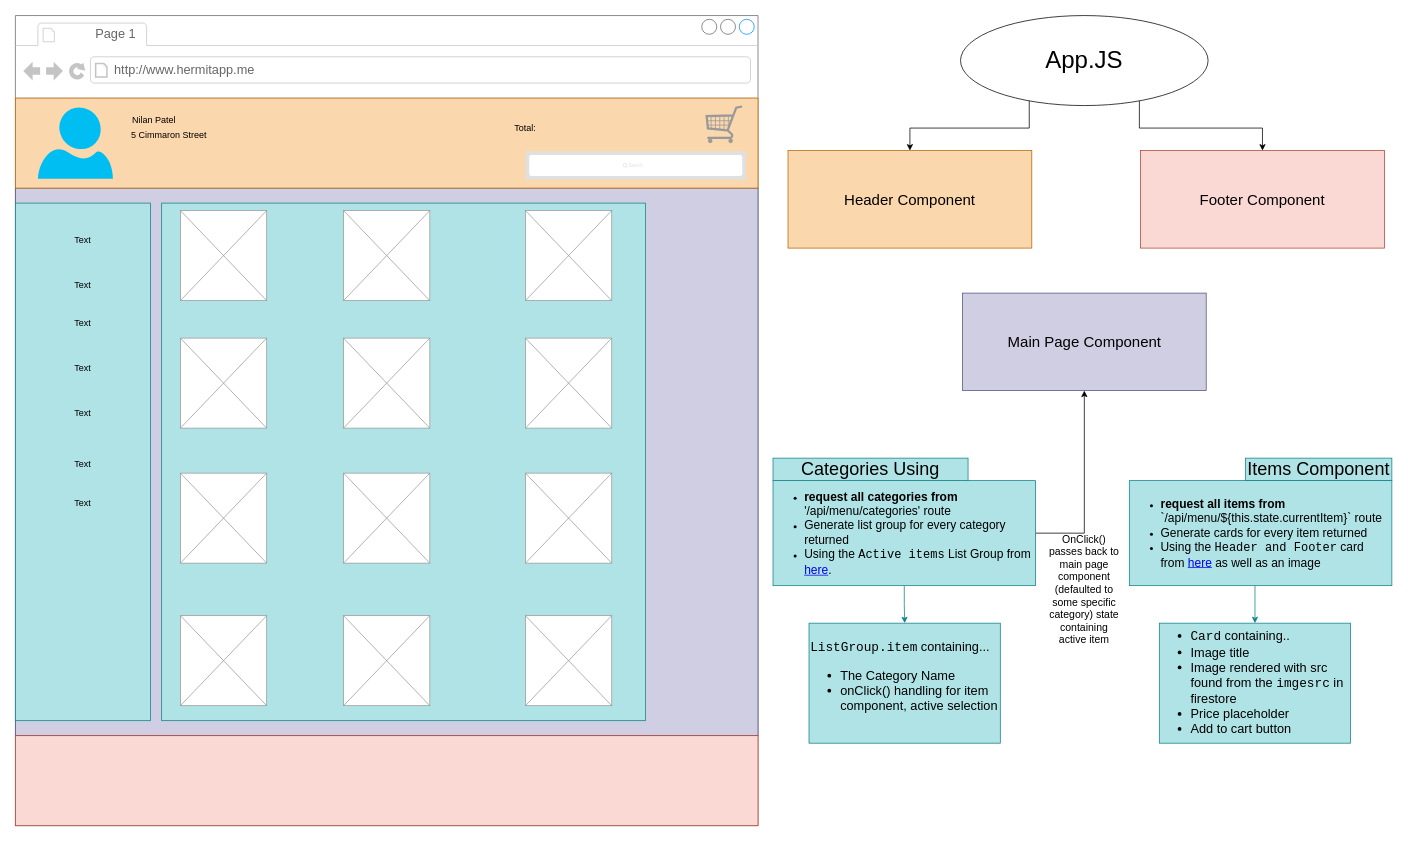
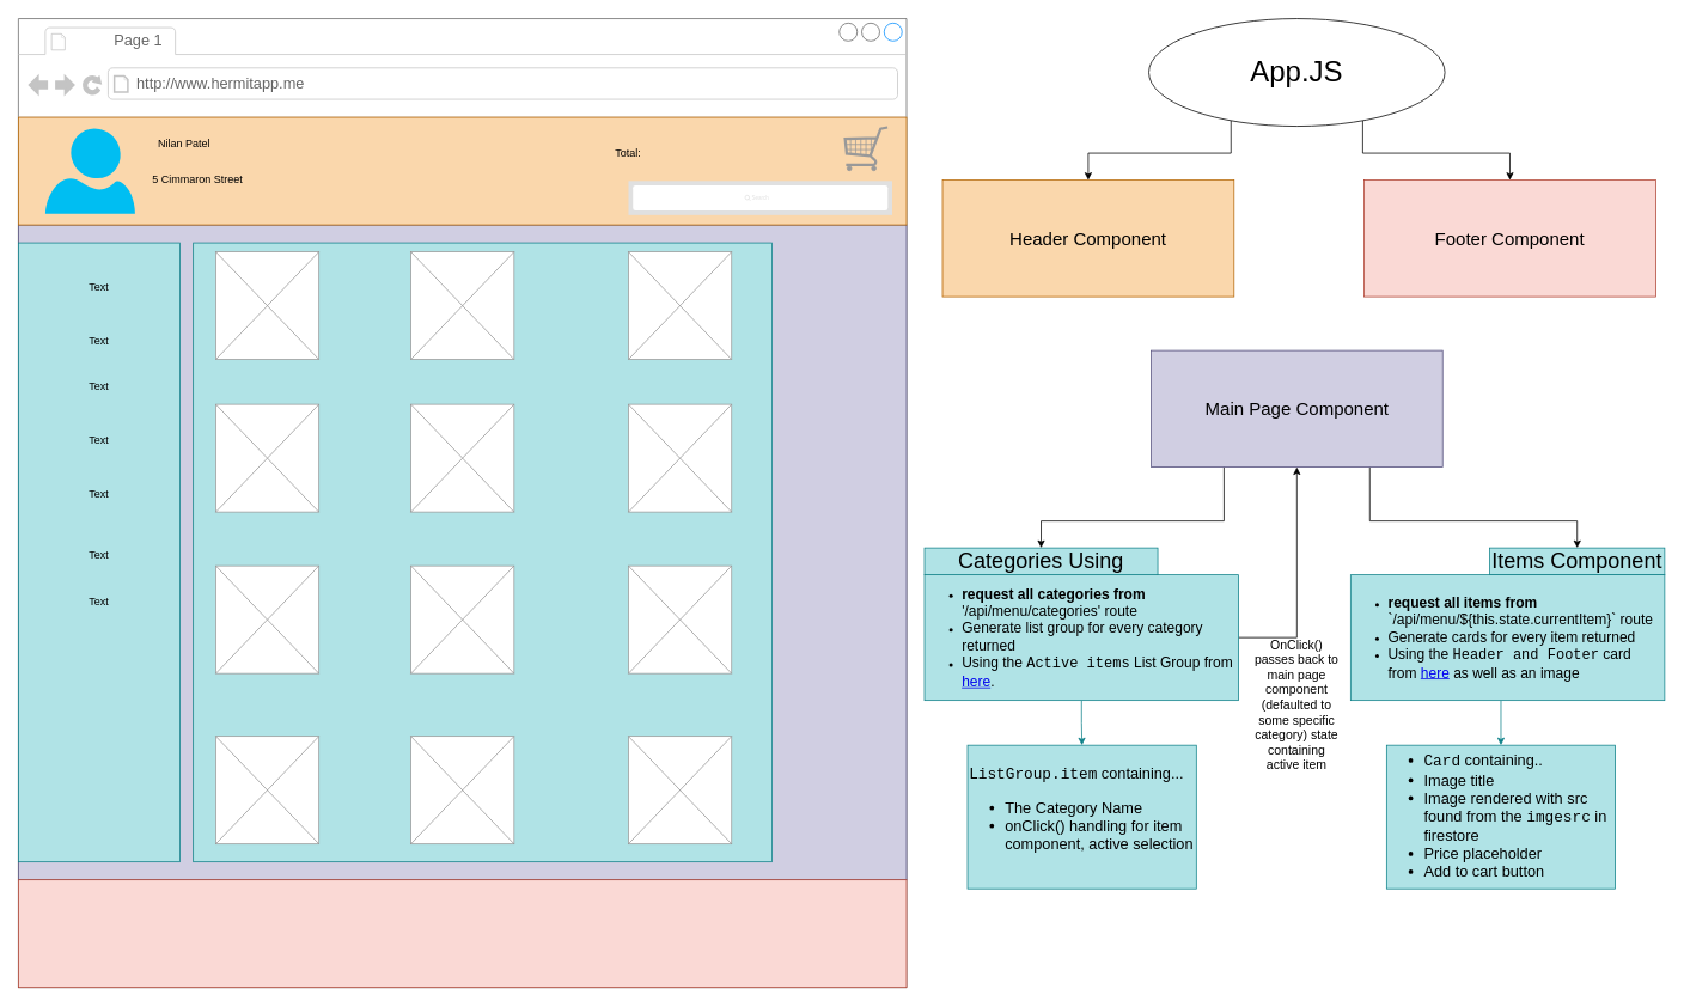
  <mxCell id="0" />
  <mxCell id="1" parent="0" />
  <mxCell id="2" value="" style="strokeWidth=1;shadow=0;dashed=0;align=center;html=1;shape=mxgraph.mockup.containers.browserWindow;rSize=0;strokeColor=#666666;strokeColor2=#008cff;strokeColor3=#c4c4c4;mainText=,;recursiveResize=0;" parent="1" vertex="1"><mxGeometry x="20" y="20" width="990" height="1080" as="geometry" /></mxCell>
  <mxCell id="3" value="" style="rounded=0;whiteSpace=wrap;html=1;align=left;fillColor=#d0cee2;strokeColor=#56517e;" parent="2" vertex="1"><mxGeometry y="230" width="990" height="730" as="geometry" /></mxCell>
  <mxCell id="4" value="Page 1" style="strokeWidth=1;shadow=0;dashed=0;align=center;html=1;shape=mxgraph.mockup.containers.anchor;fontSize=17;fontColor=#666666;align=left;" parent="2" vertex="1"><mxGeometry x="105" y="12" width="110" height="26" as="geometry" /></mxCell>
  <mxCell id="5" value="http://www.hermitapp.me" style="strokeWidth=1;shadow=0;dashed=0;align=center;html=1;shape=mxgraph.mockup.containers.anchor;rSize=0;fontSize=17;fontColor=#666666;align=left;" parent="2" vertex="1"><mxGeometry x="130" y="60" width="250" height="26" as="geometry" /></mxCell>
  <mxCell id="6" value="" style="rounded=0;whiteSpace=wrap;html=1;fillColor=#fad7ac;strokeColor=#b46504;" parent="2" vertex="1"><mxGeometry y="110" width="990" height="120" as="geometry" /></mxCell>
  <mxCell id="7" value="" style="verticalLabelPosition=bottom;html=1;verticalAlign=top;align=center;strokeColor=none;fillColor=#00BEF2;shape=mxgraph.azure.user;" parent="2" vertex="1"><mxGeometry x="30" y="122.5" width="100" height="95" as="geometry" /></mxCell>
  <mxCell id="8" value="Nilan Patel" style="text;html=1;strokeColor=none;fillColor=none;align=center;verticalAlign=middle;whiteSpace=wrap;rounded=0;" parent="2" vertex="1"><mxGeometry x="150" y="130" width="70" height="20" as="geometry" /></mxCell>
- <mxCell id="9" value="5 Cimmaron Street" style="text;html=1;strokeColor=none;fillColor=none;align=center;verticalAlign=middle;whiteSpace=wrap;rounded=0;" parent="2" vertex="1"><mxGeometry x="150" y="150" width="110" height="20" as="geometry" /></mxCell>
+ <mxCell id="9" value="5 Cimmaron Street" style="text;html=1;strokeColor=none;fillColor=none;align=center;verticalAlign=middle;whiteSpace=wrap;rounded=0;" parent="2" vertex="1"><mxGeometry x="145" y="170" width="110" height="20" as="geometry" /></mxCell>
  <mxCell id="10" value="" style="shape=rect;fillColor=#e0e0e0;strokeColor=none;" parent="2" vertex="1"><mxGeometry x="680" y="181" width="294" height="38" as="geometry" /></mxCell>
  <mxCell id="11" value="" style="html=1;strokeWidth=1;shadow=0;dashed=0;shape=mxgraph.ios7ui.marginRect;rx=3;ry=3;rectMargin=5;strokeColor=none;" parent="10" vertex="1"><mxGeometry width="294" height="38" as="geometry" /></mxCell>
  <mxCell id="12" value="Search" style="shape=mxgraph.ios7.icons.looking_glass;strokeColor=#e0e0e0;fillColor=none;fontColor=#e0e0e0;labelPosition=right;verticalLabelPosition=middle;align=left;verticalAlign=middle;fontSize=6;fontStyle=0;spacingTop=2;" parent="10" vertex="1"><mxGeometry x="0.5" y="0.5" width="6" height="6" relative="1" as="geometry"><mxPoint x="-17" y="-3" as="offset" /></mxGeometry></mxCell>
  <mxCell id="13" value="" style="verticalLabelPosition=bottom;shadow=0;dashed=0;align=center;html=1;verticalAlign=top;strokeWidth=1;shape=mxgraph.mockup.misc.shoppingCart;strokeColor=#999999;" parent="2" vertex="1"><mxGeometry x="920" y="120" width="50" height="50" as="geometry" /></mxCell>
  <mxCell id="14" value="" style="rounded=0;whiteSpace=wrap;html=1;fillColor=#fad9d5;strokeColor=#ae4132;" parent="2" vertex="1"><mxGeometry y="960" width="990" height="120" as="geometry" /></mxCell>
  <mxCell id="15" value="Total: " style="text;html=1;strokeColor=none;fillColor=none;align=center;verticalAlign=middle;whiteSpace=wrap;rounded=0;" parent="2" vertex="1"><mxGeometry x="660" y="140" width="40" height="20" as="geometry" /></mxCell>
  <mxCell id="16" value="" style="rounded=0;whiteSpace=wrap;html=1;fillColor=#b0e3e6;strokeColor=#0e8088;" parent="2" vertex="1"><mxGeometry y="250" width="180" height="690" as="geometry" /></mxCell>
  <mxCell id="17" value="" style="rounded=0;whiteSpace=wrap;html=1;fillColor=#b0e3e6;strokeColor=#0e8088;" parent="2" vertex="1"><mxGeometry x="195" y="250" width="645" height="690" as="geometry" /></mxCell>
  <mxCell id="18" value="Text" style="text;html=1;strokeColor=none;fillColor=none;align=center;verticalAlign=middle;whiteSpace=wrap;rounded=0;" parent="2" vertex="1"><mxGeometry y="280" width="180" height="40" as="geometry" /></mxCell>
  <mxCell id="19" value="Text" style="text;html=1;strokeColor=none;fillColor=none;align=center;verticalAlign=middle;whiteSpace=wrap;rounded=0;" parent="2" vertex="1"><mxGeometry y="340" width="180" height="40" as="geometry" /></mxCell>
  <mxCell id="20" value="Text" style="text;html=1;strokeColor=none;fillColor=none;align=center;verticalAlign=middle;whiteSpace=wrap;rounded=0;" parent="2" vertex="1"><mxGeometry y="390" width="180" height="40" as="geometry" /></mxCell>
  <mxCell id="21" value="Text" style="text;html=1;strokeColor=none;fillColor=none;align=center;verticalAlign=middle;whiteSpace=wrap;rounded=0;" parent="2" vertex="1"><mxGeometry y="450" width="180" height="40" as="geometry" /></mxCell>
  <mxCell id="22" value="Text" style="text;html=1;strokeColor=none;fillColor=none;align=center;verticalAlign=middle;whiteSpace=wrap;rounded=0;" parent="2" vertex="1"><mxGeometry y="510" width="180" height="40" as="geometry" /></mxCell>
  <mxCell id="23" value="Text" style="text;html=1;strokeColor=none;fillColor=none;align=center;verticalAlign=middle;whiteSpace=wrap;rounded=0;" parent="2" vertex="1"><mxGeometry y="575" width="180" height="45" as="geometry" /></mxCell>
  <mxCell id="24" value="Text" style="text;html=1;strokeColor=none;fillColor=none;align=center;verticalAlign=middle;whiteSpace=wrap;rounded=0;" parent="2" vertex="1"><mxGeometry y="630" width="180" height="40" as="geometry" /></mxCell>
  <mxCell id="25" value="" style="verticalLabelPosition=bottom;shadow=0;dashed=0;align=center;html=1;verticalAlign=top;strokeWidth=1;shape=mxgraph.mockup.graphics.simpleIcon;strokeColor=#999999;fillColor=#ffffff;" parent="2" vertex="1"><mxGeometry x="220" y="800" width="115" height="120" as="geometry" /></mxCell>
  <mxCell id="26" value="" style="verticalLabelPosition=bottom;shadow=0;dashed=0;align=center;html=1;verticalAlign=top;strokeWidth=1;shape=mxgraph.mockup.graphics.simpleIcon;strokeColor=#999999;fillColor=#ffffff;" parent="2" vertex="1"><mxGeometry x="437.5" y="800" width="115" height="120" as="geometry" /></mxCell>
  <mxCell id="27" value="" style="verticalLabelPosition=bottom;shadow=0;dashed=0;align=center;html=1;verticalAlign=top;strokeWidth=1;shape=mxgraph.mockup.graphics.simpleIcon;strokeColor=#999999;fillColor=#ffffff;" parent="2" vertex="1"><mxGeometry x="680" y="800" width="115" height="120" as="geometry" /></mxCell>
  <mxCell id="28" value="" style="verticalLabelPosition=bottom;shadow=0;dashed=0;align=center;html=1;verticalAlign=top;strokeWidth=1;shape=mxgraph.mockup.graphics.simpleIcon;strokeColor=#999999;fillColor=#ffffff;" parent="2" vertex="1"><mxGeometry x="220" y="610" width="115" height="120" as="geometry" /></mxCell>
  <mxCell id="29" value="" style="verticalLabelPosition=bottom;shadow=0;dashed=0;align=center;html=1;verticalAlign=top;strokeWidth=1;shape=mxgraph.mockup.graphics.simpleIcon;strokeColor=#999999;fillColor=#ffffff;" parent="2" vertex="1"><mxGeometry x="437.5" y="610" width="115" height="120" as="geometry" /></mxCell>
  <mxCell id="30" value="" style="verticalLabelPosition=bottom;shadow=0;dashed=0;align=center;html=1;verticalAlign=top;strokeWidth=1;shape=mxgraph.mockup.graphics.simpleIcon;strokeColor=#999999;fillColor=#ffffff;" parent="2" vertex="1"><mxGeometry x="680" y="610" width="115" height="120" as="geometry" /></mxCell>
  <mxCell id="31" value="" style="verticalLabelPosition=bottom;shadow=0;dashed=0;align=center;html=1;verticalAlign=top;strokeWidth=1;shape=mxgraph.mockup.graphics.simpleIcon;strokeColor=#999999;fillColor=#ffffff;" parent="2" vertex="1"><mxGeometry x="220" y="430" width="115" height="120" as="geometry" /></mxCell>
  <mxCell id="32" value="" style="verticalLabelPosition=bottom;shadow=0;dashed=0;align=center;html=1;verticalAlign=top;strokeWidth=1;shape=mxgraph.mockup.graphics.simpleIcon;strokeColor=#999999;fillColor=#ffffff;" parent="2" vertex="1"><mxGeometry x="437.5" y="430" width="115" height="120" as="geometry" /></mxCell>
  <mxCell id="33" value="" style="verticalLabelPosition=bottom;shadow=0;dashed=0;align=center;html=1;verticalAlign=top;strokeWidth=1;shape=mxgraph.mockup.graphics.simpleIcon;strokeColor=#999999;fillColor=#ffffff;" parent="2" vertex="1"><mxGeometry x="680" y="430" width="115" height="120" as="geometry" /></mxCell>
  <mxCell id="34" value="" style="verticalLabelPosition=bottom;shadow=0;dashed=0;align=center;html=1;verticalAlign=top;strokeWidth=1;shape=mxgraph.mockup.graphics.simpleIcon;strokeColor=#999999;fillColor=#ffffff;" parent="2" vertex="1"><mxGeometry x="220" y="260" width="115" height="120" as="geometry" /></mxCell>
  <mxCell id="35" value="" style="verticalLabelPosition=bottom;shadow=0;dashed=0;align=center;html=1;verticalAlign=top;strokeWidth=1;shape=mxgraph.mockup.graphics.simpleIcon;strokeColor=#999999;fillColor=#ffffff;" parent="2" vertex="1"><mxGeometry x="437.5" y="260" width="115" height="120" as="geometry" /></mxCell>
  <mxCell id="36" value="" style="verticalLabelPosition=bottom;shadow=0;dashed=0;align=center;html=1;verticalAlign=top;strokeWidth=1;shape=mxgraph.mockup.graphics.simpleIcon;strokeColor=#999999;fillColor=#ffffff;" parent="2" vertex="1"><mxGeometry x="680" y="260" width="115" height="120" as="geometry" /></mxCell>
  <mxCell id="37" style="edgeStyle=orthogonalEdgeStyle;rounded=0;orthogonalLoop=1;jettySize=auto;html=1;exitX=0.5;exitY=1;exitDx=0;exitDy=0;entryX=0.5;entryY=0;entryDx=0;entryDy=0;fillColor=#b0e3e6;strokeColor=#0e8088;" parent="1" source="39" target="40" edge="1"><mxGeometry relative="1" as="geometry" /></mxCell>
  <mxCell id="38" style="edgeStyle=orthogonalEdgeStyle;rounded=0;orthogonalLoop=1;jettySize=auto;html=1;exitX=1;exitY=0.5;exitDx=0;exitDy=0;entryX=0.5;entryY=1;entryDx=0;entryDy=0;" parent="1" source="39" target="46" edge="1"><mxGeometry relative="1" as="geometry" /></mxCell>
  <mxCell id="39" value="&lt;ul&gt;&lt;li&gt;&lt;font style=&quot;font-size: 16px&quot;&gt;&lt;b&gt;request all categories from&lt;/b&gt; '/api/menu/categories' route&lt;/font&gt;&lt;/li&gt;&lt;li&gt;&lt;font style=&quot;font-size: 16px&quot;&gt;Generate list group for every category returned&lt;br&gt;&lt;/font&gt;&lt;/li&gt;&lt;li&gt;&lt;font style=&quot;font-size: 16px&quot;&gt;Using the &lt;font face=&quot;Courier New&quot;&gt;Active items&lt;/font&gt; List Group from &lt;a href=&quot;https://react-bootstrap.github.io/components/list-group/#active-items&quot;&gt;here&lt;/a&gt;.&lt;br&gt;&lt;/font&gt;&lt;/li&gt;&lt;/ul&gt;" style="text;html=1;align=left;verticalAlign=middle;whiteSpace=wrap;rounded=0;spacingRight=1;fillColor=#b0e3e6;strokeColor=#0e8088;" parent="1" vertex="1"><mxGeometry x="1030" y="640" width="350" height="140" as="geometry" /></mxCell>
  <mxCell id="40" value="&lt;font style=&quot;font-size: 17px&quot; face=&quot;Courier New&quot;&gt;ListGroup.item&lt;/font&gt;&lt;font style=&quot;font-size: 17px&quot;&gt; containing...&lt;/font&gt;&lt;ul style=&quot;font-size: 17px&quot;&gt;&lt;li&gt;&lt;font style=&quot;font-size: 17px&quot;&gt;The Category Name&lt;/font&gt;&lt;/li&gt;&lt;li&gt;&lt;div&gt;&lt;font style=&quot;font-size: 17px&quot;&gt;onClick() handling for item component, active selection&lt;br&gt;&lt;/font&gt;&lt;/div&gt;&lt;/li&gt;&lt;/ul&gt;" style="rounded=0;whiteSpace=wrap;html=1;align=left;fillColor=#b0e3e6;strokeColor=#0e8088;" parent="1" vertex="1"><mxGeometry x="1078" y="830" width="255" height="160" as="geometry" /></mxCell>
  <mxCell id="41" value="&lt;font style=&quot;font-size: 24px&quot;&gt;Categories Using&lt;/font&gt;" style="text;html=1;align=center;verticalAlign=middle;whiteSpace=wrap;rounded=0;fillColor=#b0e3e6;strokeColor=#0e8088;" parent="1" vertex="1"><mxGeometry x="1030" y="610" width="260" height="30" as="geometry" /></mxCell>
  <mxCell id="42" style="edgeStyle=orthogonalEdgeStyle;rounded=0;orthogonalLoop=1;jettySize=auto;html=1;exitX=0.5;exitY=1;exitDx=0;exitDy=0;entryX=0.5;entryY=0;entryDx=0;entryDy=0;fillColor=#b0e3e6;strokeColor=#0e8088;" parent="1" edge="1"><mxGeometry relative="1" as="geometry"><mxPoint x="1672.5" y="780" as="sourcePoint" /><mxPoint x="1672.5" y="830" as="targetPoint" /></mxGeometry></mxCell>
  <mxCell id="43" value="&lt;div&gt;&lt;font style=&quot;font-size: 24px&quot;&gt;Items Component&lt;/font&gt;&lt;/div&gt;" style="text;html=1;align=center;verticalAlign=middle;whiteSpace=wrap;rounded=0;fillColor=#b0e3e6;strokeColor=#0e8088;" parent="1" vertex="1"><mxGeometry x="1660" y="610" width="195" height="30" as="geometry" /></mxCell>
+ <mxCell id="44" style="edgeStyle=orthogonalEdgeStyle;rounded=0;orthogonalLoop=1;jettySize=auto;html=1;exitX=0.25;exitY=1;exitDx=0;exitDy=0;entryX=0.5;entryY=0;entryDx=0;entryDy=0;" parent="1" source="46" target="41" edge="1"><mxGeometry relative="1" as="geometry"><Array as="points"><mxPoint x="1364" y="580" /><mxPoint x="1160" y="580" /></Array></mxGeometry></mxCell>
+ <mxCell id="45" style="edgeStyle=orthogonalEdgeStyle;rounded=0;orthogonalLoop=1;jettySize=auto;html=1;exitX=0.75;exitY=1;exitDx=0;exitDy=0;entryX=0.5;entryY=0;entryDx=0;entryDy=0;" parent="1" source="46" target="43" edge="1"><mxGeometry relative="1" as="geometry"><Array as="points"><mxPoint x="1526" y="580" /><mxPoint x="1758" y="580" /></Array></mxGeometry></mxCell>
  <mxCell id="46" value="&lt;div style=&quot;font-size: 20px&quot;&gt;&lt;font style=&quot;font-size: 20px&quot;&gt;Main Page Component&lt;/font&gt;&lt;/div&gt;" style="rounded=0;whiteSpace=wrap;html=1;align=center;fillColor=#d0cee2;strokeColor=#56517e;" parent="1" vertex="1"><mxGeometry x="1282.5" y="390" width="325" height="130" as="geometry" /></mxCell>
  <mxCell id="47" style="edgeStyle=orthogonalEdgeStyle;rounded=0;orthogonalLoop=1;jettySize=auto;html=1;exitX=0.25;exitY=1;exitDx=0;exitDy=0;" parent="1" source="49" target="50" edge="1"><mxGeometry relative="1" as="geometry" /></mxCell>
  <mxCell id="48" style="edgeStyle=orthogonalEdgeStyle;rounded=0;orthogonalLoop=1;jettySize=auto;html=1;exitX=0.75;exitY=1;exitDx=0;exitDy=0;entryX=0.5;entryY=0;entryDx=0;entryDy=0;" parent="1" source="49" target="51" edge="1"><mxGeometry relative="1" as="geometry" /></mxCell>
  <mxCell id="49" value="&lt;div style=&quot;font-size: 32px&quot; align=&quot;center&quot;&gt;&lt;font style=&quot;font-size: 32px&quot;&gt;App.JS&lt;/font&gt;&lt;/div&gt;" style="ellipse;whiteSpace=wrap;html=1;align=center;" parent="1" vertex="1"><mxGeometry x="1280" y="20" width="330" height="120" as="geometry" /></mxCell>
  <mxCell id="50" value="&lt;div style=&quot;font-size: 20px&quot;&gt;&lt;font style=&quot;font-size: 20px&quot;&gt;Header Component&lt;/font&gt;&lt;/div&gt;" style="rounded=0;whiteSpace=wrap;html=1;align=center;fillColor=#fad7ac;strokeColor=#b46504;" parent="1" vertex="1"><mxGeometry x="1050" y="200" width="325" height="130" as="geometry" /></mxCell>
  <mxCell id="51" value="&lt;div style=&quot;font-size: 20px&quot;&gt;&lt;font style=&quot;font-size: 20px&quot;&gt;Footer Component&lt;/font&gt;&lt;/div&gt;" style="rounded=0;whiteSpace=wrap;html=1;align=center;fillColor=#fad9d5;strokeColor=#ae4132;" parent="1" vertex="1"><mxGeometry x="1520" y="200" width="325" height="130" as="geometry" /></mxCell>
  <mxCell id="52" value="&lt;ul style=&quot;font-size: 17px&quot;&gt;&lt;li&gt;&lt;font style=&quot;font-size: 17px&quot; face=&quot;Courier New&quot;&gt;Card&lt;/font&gt;&lt;font style=&quot;font-size: 17px&quot;&gt; containing..&lt;/font&gt;&lt;/li&gt;&lt;li&gt;&lt;font style=&quot;font-size: 17px&quot;&gt;Image title&lt;br&gt;&lt;/font&gt;&lt;/li&gt;&lt;li&gt;&lt;font style=&quot;font-size: 17px&quot;&gt;Image rendered with src found from &lt;/font&gt;&lt;font style=&quot;font-size: 17px&quot;&gt;&lt;font style=&quot;font-size: 17px&quot;&gt;the &lt;font style=&quot;font-size: 17px&quot; face=&quot;Courier New&quot;&gt;imgesrc&lt;/font&gt; in firestore&lt;/font&gt;&lt;/font&gt;&lt;/li&gt;&lt;li&gt;&lt;font style=&quot;font-size: 17px&quot;&gt;&lt;font style=&quot;font-size: 17px&quot;&gt;Price placeholder&lt;/font&gt;&lt;/font&gt;&lt;/li&gt;&lt;li&gt;&lt;font style=&quot;font-size: 17px&quot;&gt;&lt;font style=&quot;font-size: 17px&quot;&gt;Add to cart button&lt;br&gt;&lt;/font&gt;&lt;/font&gt;&lt;/li&gt;&lt;/ul&gt;" style="rounded=0;whiteSpace=wrap;html=1;align=left;fillColor=#b0e3e6;strokeColor=#0e8088;" parent="1" vertex="1"><mxGeometry x="1545" y="830" width="255" height="160" as="geometry" /></mxCell>
  <mxCell id="53" value="&lt;ul&gt;&lt;li&gt;&lt;font style=&quot;font-size: 16px&quot;&gt;&lt;b&gt;request all items from&lt;/b&gt; `/api/menu/${this.state.currentItem}` route&lt;/font&gt;&lt;/li&gt;&lt;li&gt;&lt;font style=&quot;font-size: 16px&quot;&gt;Generate cards for every item returned&lt;br&gt;&lt;/font&gt;&lt;/li&gt;&lt;li&gt;&lt;font style=&quot;font-size: 16px&quot;&gt;Using the &lt;font face=&quot;Courier New&quot;&gt;Header and Footer&lt;/font&gt; card from &lt;a href=&quot;https://react-bootstrap.github.io/components/cards/#header-and-footer&quot;&gt;here&lt;/a&gt; as well as an image&lt;br&gt;&lt;/font&gt;&lt;/li&gt;&lt;/ul&gt;" style="text;html=1;align=left;verticalAlign=middle;whiteSpace=wrap;rounded=0;spacingRight=1;fillColor=#b0e3e6;strokeColor=#0e8088;" parent="1" vertex="1"><mxGeometry x="1505" y="640" width="350" height="140" as="geometry" /></mxCell>
  <mxCell id="54" value="&lt;div style=&quot;font-size: 14px&quot;&gt;&lt;font style=&quot;font-size: 14px&quot;&gt;OnClick()&lt;/font&gt;&lt;/div&gt;&lt;div style=&quot;font-size: 14px&quot;&gt;&lt;font style=&quot;font-size: 14px&quot;&gt;&lt;font style=&quot;font-size: 14px&quot;&gt;passes back to main page component (defaulted to some specific category) state containing&lt;/font&gt; active item&lt;br style=&quot;font-size: 14px&quot;&gt;&lt;/font&gt;&lt;/div&gt;" style="text;html=1;strokeColor=none;fillColor=none;align=center;verticalAlign=middle;whiteSpace=wrap;rounded=0;fontSize=14;" parent="1" vertex="1"><mxGeometry x="1395" y="710" width="100" height="150" as="geometry" /></mxCell>
